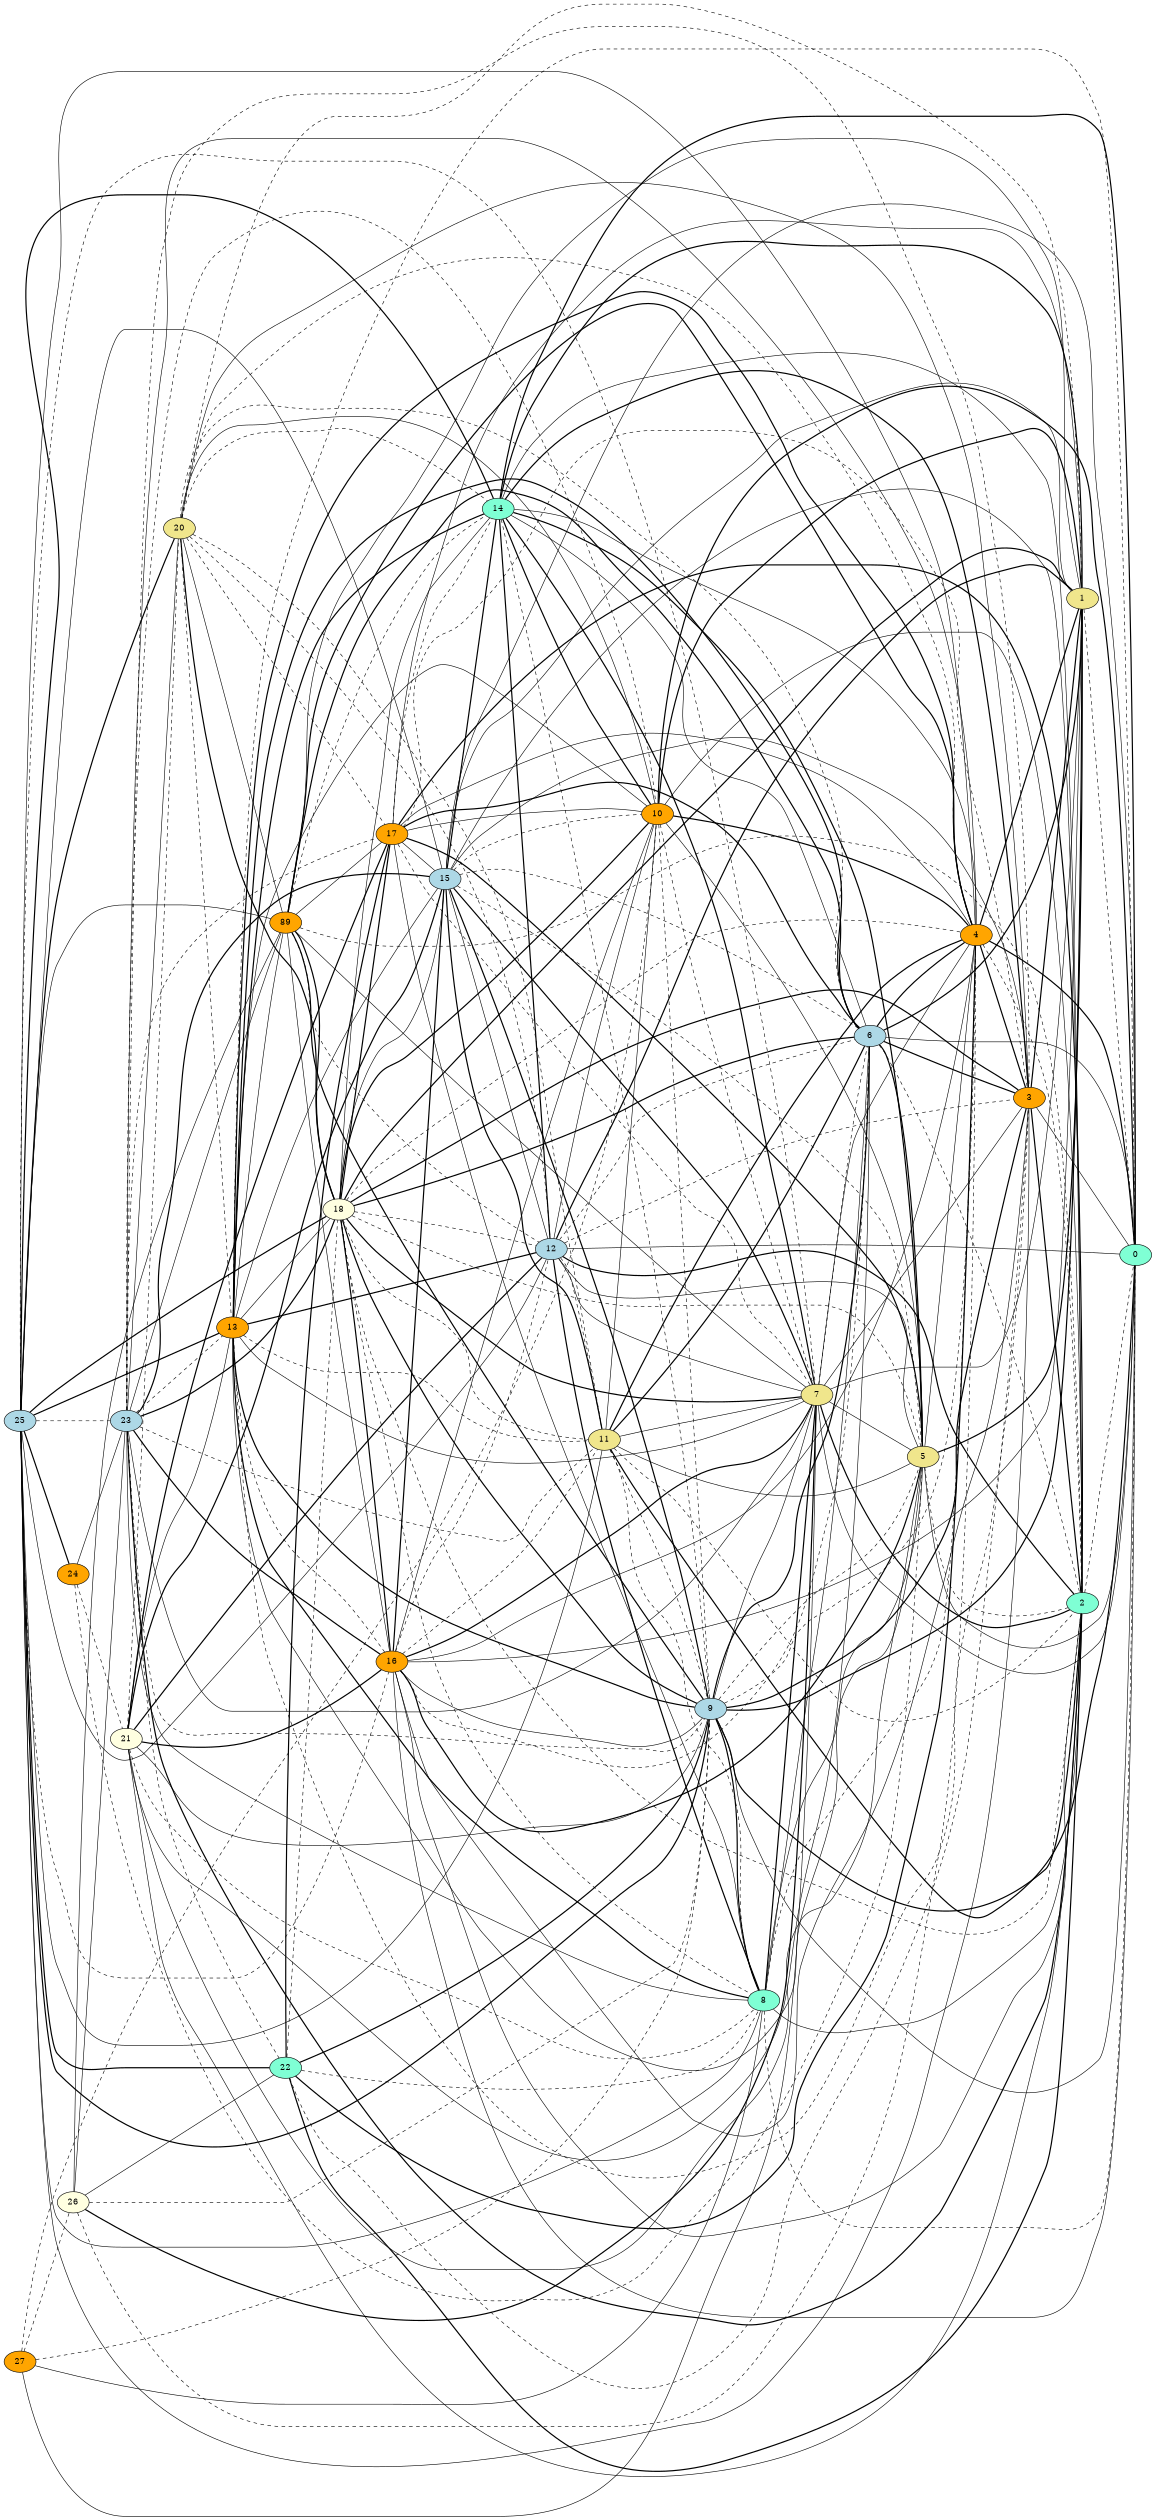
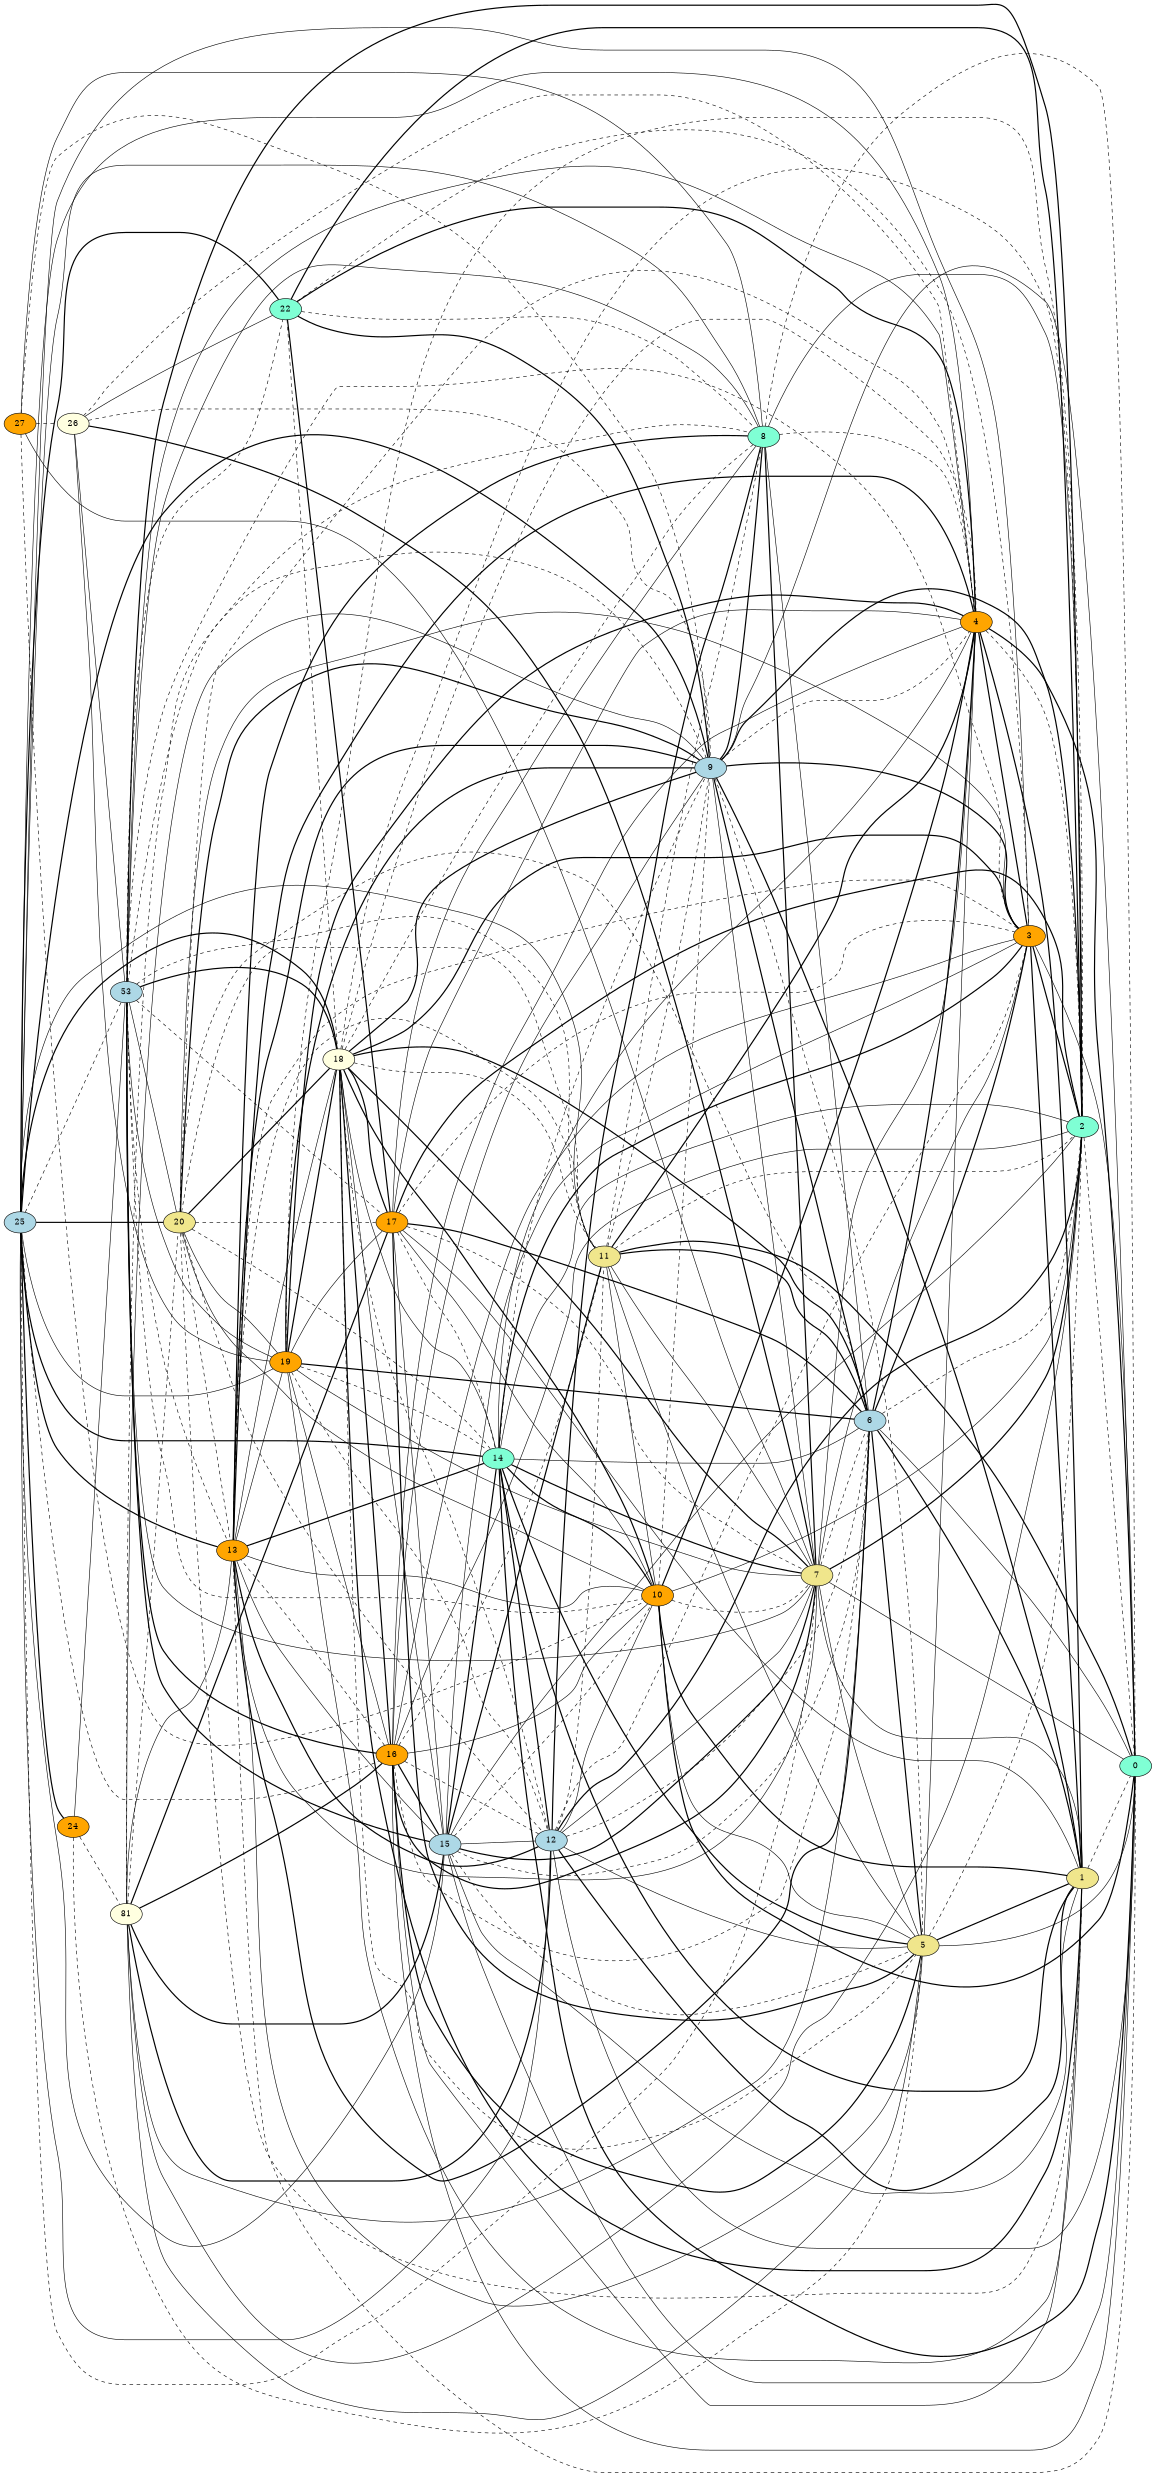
  graph {
    rankdir=LR
    node [fillcolor=orange style=filled]
    edge [style=bold]
    1 [fillcolor=khaki]
    0 [fillcolor=aquamarine]
    2 [fillcolor=aquamarine]
    3
    4
    5 [fillcolor=khaki]
    6 [fillcolor=lightblue]
    7 [fillcolor=khaki]
    8 [fillcolor=aquamarine]
    9 [fillcolor=lightblue]
    10
    11 [fillcolor=khaki]
    12 [fillcolor=lightblue]
    13
-   19 [label=89]
+   19
    14 [fillcolor=aquamarine]
    15 [fillcolor=lightblue]
    16
    17
    18 [fillcolor=lightyellow]
    20 [fillcolor=khaki]
-   21 [fillcolor=lightyellow]
+   21 [fillcolor=lightyellow label=81]
    22 [fillcolor=aquamarine]
-   23 [fillcolor=lightblue]
+   23 [fillcolor=lightblue label=53]
    24
    25 [fillcolor=lightblue]
    26 [fillcolor=lightyellow]
    27
    1 -- 0 [style=dashed]
    2 -- 0 [style=dashed]
    3 -- 1
    3 -- 0 [style=solid]
    3 -- 2
    4 -- 1
    4 -- 0
    4 -- 2 [style=dashed]
    4 -- 3
    5 -- 1
    5 -- 0 [style=solid]
    5 -- 2 [style=dashed]
    5 -- 4 [style=solid]
    6 -- 1
    6 -- 0 [style=solid]
    6 -- 2 [style=dashed]
    6 -- 3
    6 -- 4
    6 -- 5
    7 -- 1 [style=solid]
    7 -- 0 [style=solid]
    7 -- 2
    7 -- 3 [style=solid]
    7 -- 4 [style=solid]
    7 -- 5 [style=solid]
    7 -- 6 [style=dashed]
    8 -- 0 [style=dashed]
    8 -- 2 [style=solid]
    8 -- 4 [style=dashed]
-   8 -- 5 [style=solid]
    8 -- 6 [style=solid]
    8 -- 7
    9 -- 1
    9 -- 0 [style=solid]
    9 -- 2
    9 -- 3
    9 -- 4 [style=dashed]
    9 -- 5 [style=dashed]
    9 -- 6
    9 -- 7 [style=solid]
    9 -- 8
    10 -- 1
    10 -- 0
    10 -- 2 [style=solid]
    10 -- 4
    10 -- 5 [style=solid]
    10 -- 7 [style=dashed]
    10 -- 9 [style=dashed]
    11 -- 0
    11 -- 2 [style=dashed]
    11 -- 4
    11 -- 5 [style=solid]
    11 -- 6
    11 -- 7 [style=solid]
    11 -- 8 [style=dashed]
    11 -- 9 [style=dashed]
    11 -- 10 [style=solid]
    12 -- 1
    12 -- 0 [style=solid]
    12 -- 2
    12 -- 3 [style=dashed]
    12 -- 5 [style=solid]
    12 -- 6 [style=dashed]
    12 -- 7 [style=solid]
    12 -- 8
    12 -- 10 [style=solid]
    12 -- 11 [style=dashed]
    13 -- 0 [style=dashed]
    13 -- 3 [style=dashed]
    13 -- 4
    13 -- 5 [style=solid]
    13 -- 6
    13 -- 7 [style=solid]
    13 -- 8
    13 -- 9
    13 -- 10 [style=solid]
    13 -- 11 [style=dashed]
    13 -- 12
    13 -- 19 [style=solid]
    19 -- 1 [style=solid]
    19 -- 2 [style=dashed]
    19 -- 4
    19 -- 6
    19 -- 7 [style=solid]
    19 -- 9
    19 -- 12 [style=dashed]
    19 -- 14 [style=dashed]
    19 -- 16 [style=solid]
    19 -- 17 [style=solid]
    19 -- 18
    14 -- 1
    14 -- 0
    14 -- 2 [style=solid]
    14 -- 3
    14 -- 4 [style=solid]
    14 -- 5
    14 -- 6 [style=solid]
    14 -- 7
    14 -- 9 [style=dashed]
    14 -- 10
    14 -- 12
    14 -- 13
    15 -- 1 [style=solid]
    15 -- 0 [style=solid]
    15 -- 2 [style=solid]
    15 -- 3 [style=solid]
    15 -- 5 [style=dashed]
    15 -- 6 [style=dashed]
    15 -- 7
-   15 -- 9
+   20 -- 9
    15 -- 10 [style=dashed]
    15 -- 11
    15 -- 12 [style=solid]
    15 -- 13 [style=solid]
    15 -- 14
    16 -- 1 [style=solid]
    16 -- 0 [style=solid]
    16 -- 2 [style=solid]
    16 -- 3 [style=solid]
    16 -- 4 [style=solid]
    16 -- 5
    16 -- 6 [style=dashed]
    16 -- 7
    16 -- 9 [style=solid]
    16 -- 10 [style=solid]
    16 -- 11 [style=dashed]
    16 -- 12 [style=dashed]
    16 -- 13 [style=dashed]
    16 -- 15
    17 -- 1 [style=solid]
    17 -- 2
    17 -- 3 [style=dashed]
    17 -- 4 [style=solid]
    17 -- 5
    17 -- 6
    17 -- 7 [style=dashed]
    17 -- 8 [style=solid]
    17 -- 10 [style=solid]
    17 -- 14 [style=dashed]
    17 -- 15 [style=solid]
    18 -- 1
    18 -- 2 [style=dashed]
    18 -- 3
    18 -- 4 [style=dashed]
    18 -- 5 [style=dashed]
    18 -- 6
    18 -- 7
    18 -- 8 [style=dashed]
    18 -- 9
    18 -- 10
    18 -- 11 [style=dashed]
    18 -- 12 [style=dashed]
    18 -- 13 [style=solid]
    18 -- 14 [style=solid]
    18 -- 15 [style=solid]
    18 -- 16
    18 -- 17
    20 -- 1 [style=dashed]
    20 -- 3 [style=solid]
    20 -- 4 [style=dashed]
    20 -- 6 [style=dashed]
    20 -- 10 [style=solid]
    20 -- 11 [style=dashed]
    20 -- 12 [style=dashed]
    20 -- 13 [style=dashed]
    20 -- 19 [style=solid]
    20 -- 14 [style=dashed]
    20 -- 17 [style=dashed]
    20 -- 18
    21 -- 2 [style=solid]
    21 -- 5 [style=solid]
    21 -- 6 [style=solid]
    21 -- 8 [style=dashed]
    21 -- 9 [style=solid]
    21 -- 12
    21 -- 13 [style=solid]
    21 -- 15
    21 -- 16
    21 -- 17
    21 -- 20 [style=dashed]
    22 -- 2
    22 -- 3 [style=dashed]
    22 -- 4
    22 -- 8 [style=dashed]
    22 -- 9
    22 -- 17
    22 -- 18 [style=dashed]
    23 -- 2
    23 -- 3 [style=dashed]
    23 -- 4 [style=solid]
    23 -- 7 [style=solid]
    23 -- 8 [style=solid]
    23 -- 9 [style=dashed]
    23 -- 10 [style=dashed]
    23 -- 11 [style=dashed]
    23 -- 13 [style=dashed]
    23 -- 19 [style=solid]
    23 -- 15
    23 -- 16
    23 -- 17 [style=dashed]
    23 -- 18
    23 -- 20 [style=solid]
    23 -- 22 [style=dashed]
    24 -- 5 [style=dashed]
    24 -- 21 [style=dashed]
    24 -- 23 [style=solid]
    25 -- 3 [style=solid]
    25 -- 4 [style=solid]
    25 -- 7 [style=dashed]
    25 -- 8 [style=solid]
    25 -- 9
    25 -- 11 [style=solid]
    25 -- 12 [style=solid]
    25 -- 13
    25 -- 19 [style=solid]
    25 -- 14
    25 -- 15 [style=solid]
    25 -- 16 [style=dashed]
    25 -- 18
    25 -- 20
    25 -- 22
    25 -- 23 [style=dashed]
    25 -- 24
    26 -- 4 [style=dashed]
    26 -- 7
    26 -- 9 [style=dashed]
    26 -- 19 [style=solid]
    26 -- 22 [style=solid]
    26 -- 23 [style=solid]
    27 -- 7 [style=solid]
    27 -- 8 [style=solid]
    27 -- 9 [style=dashed]
    27 -- 10 [style=dashed]
    27 -- 26 [style=dashed]
  }
